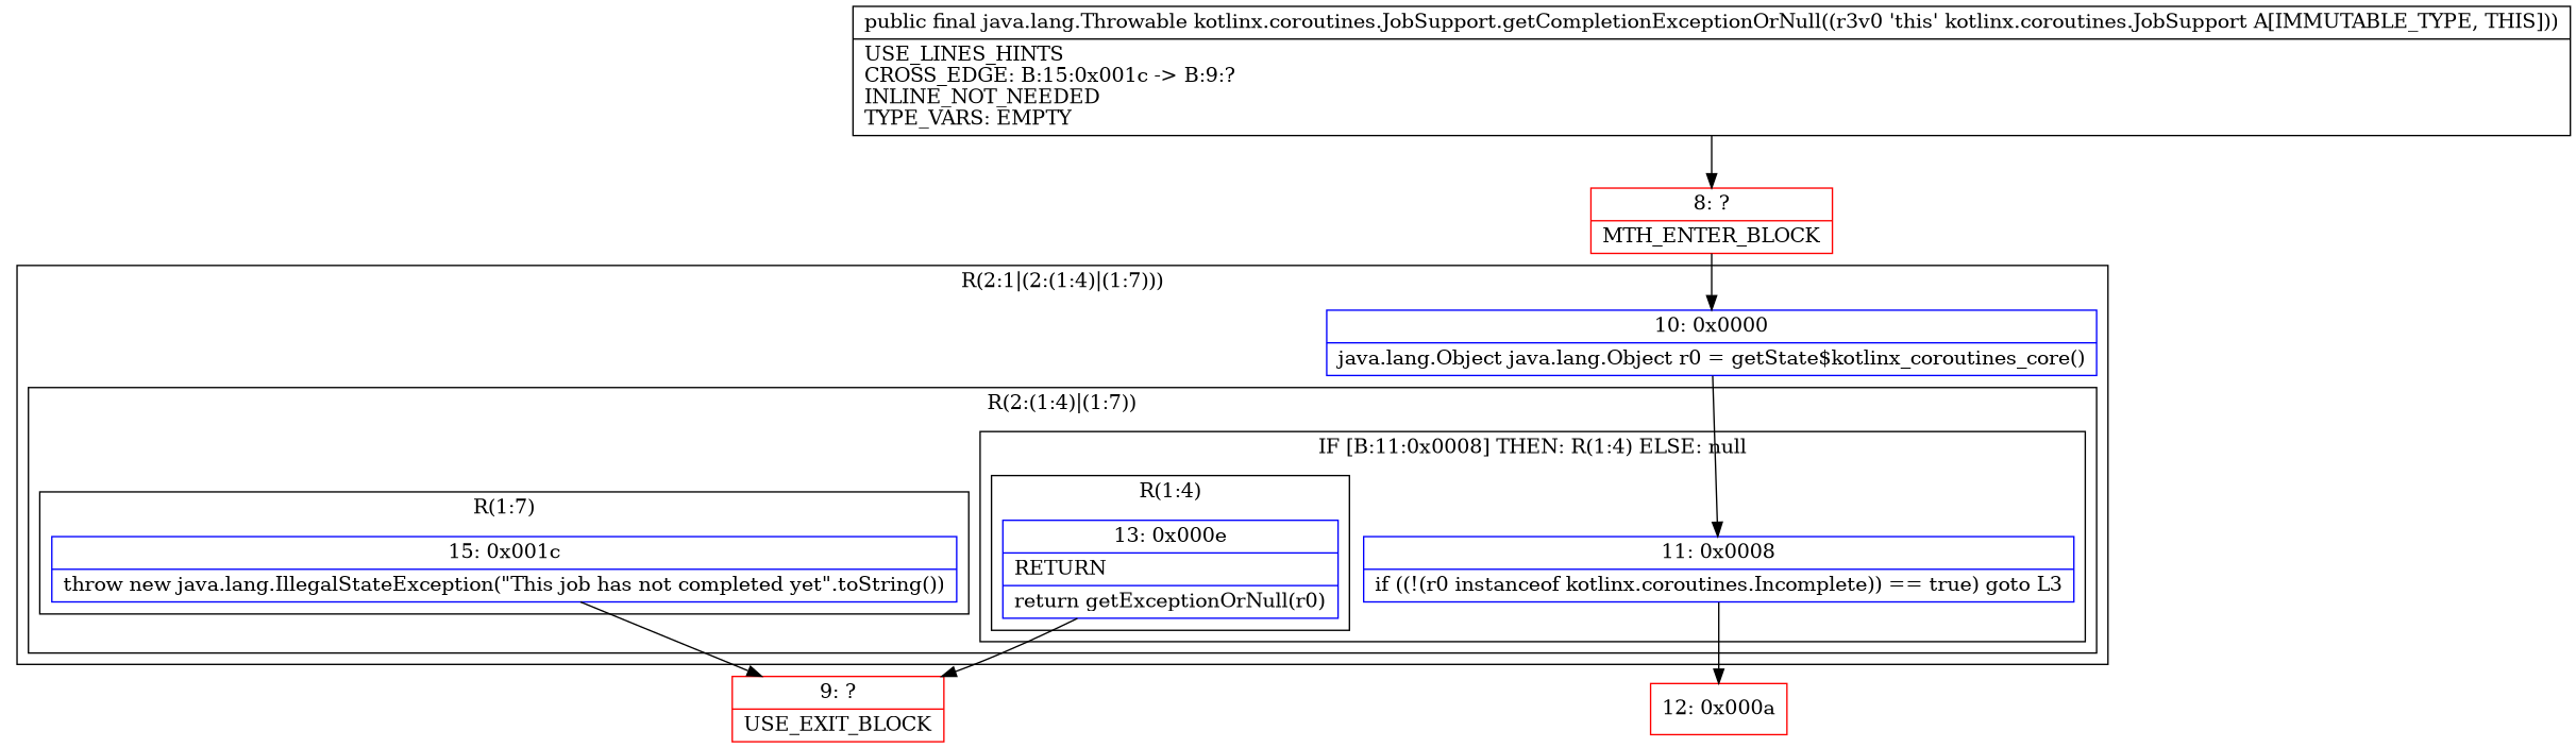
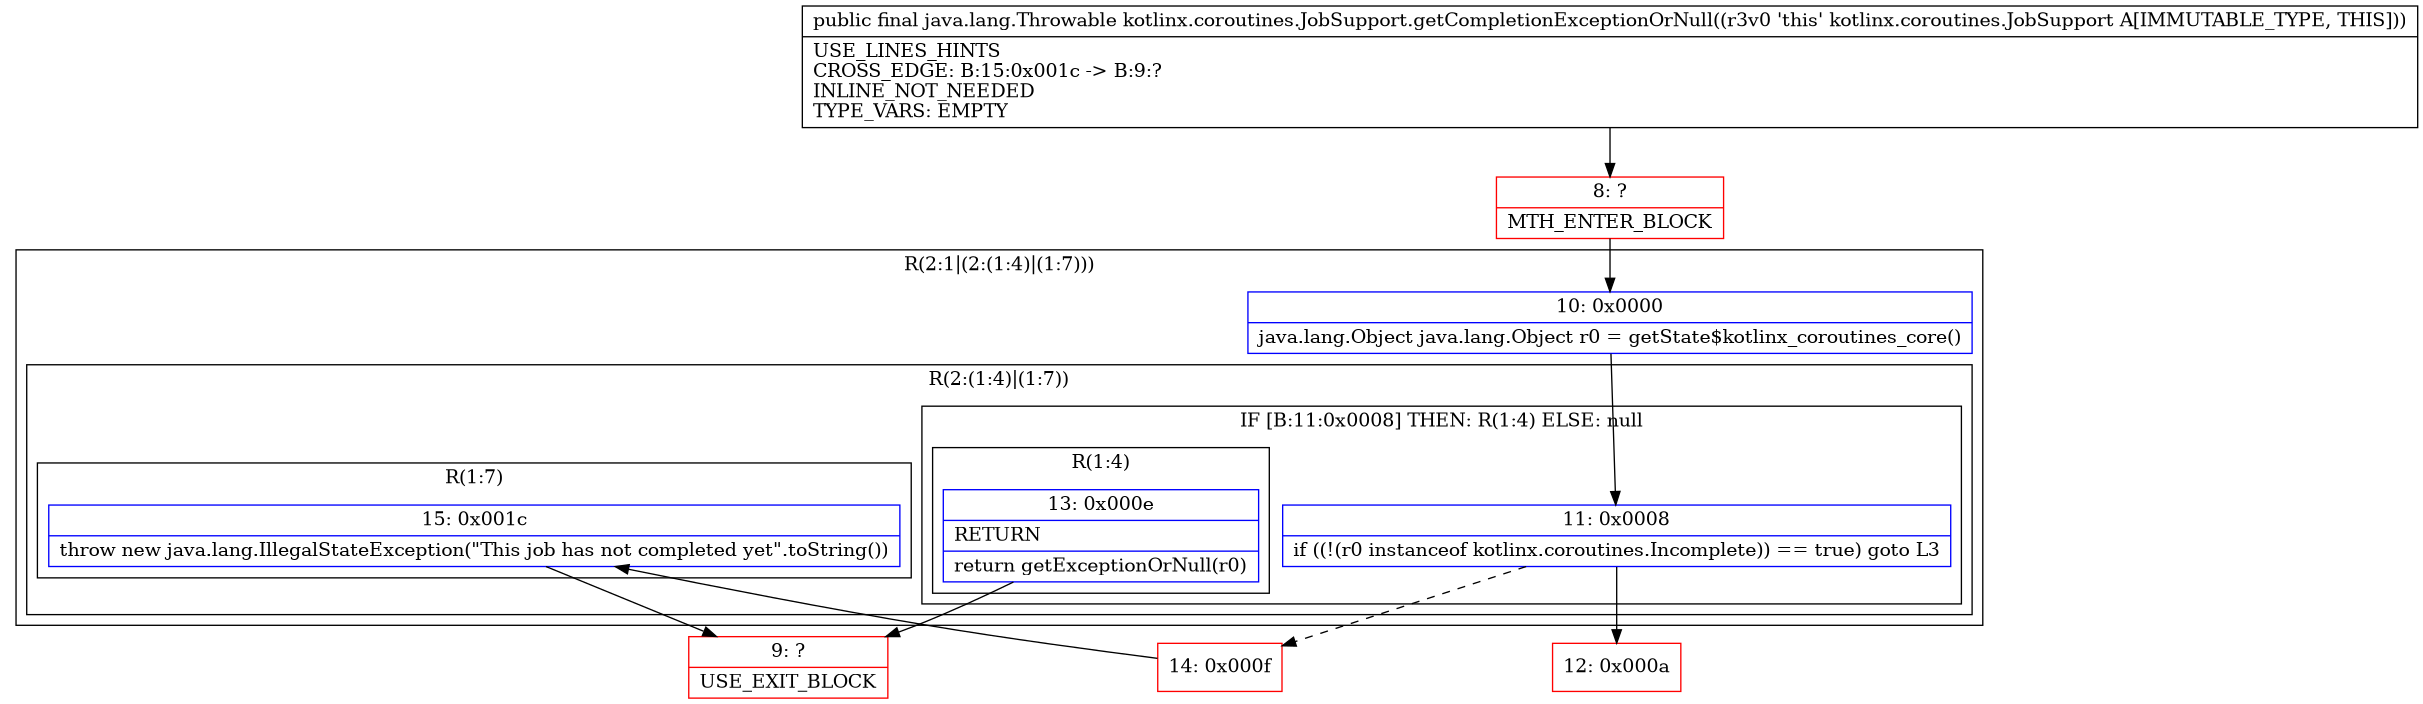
  digraph {
    node [color=blue shape=record]
    n1 [label="{13\:\ 0x000e|RETURN\l|return getExceptionOrNull(r0)\l}"]
    n2 [label="{11\:\ 0x0008|if ((!(r0 instanceof kotlinx.coroutines.Incomplete)) == true) goto L3\l}"]
    n3 [label="{15\:\ 0x001c|throw new java.lang.IllegalStateException(\"This job has not completed yet\".toString())\l}"]
    n4 [label="{10\:\ 0x0000|java.lang.Object java.lang.Object r0 = getState$kotlinx_coroutines_core()\l}"]
    n5 [color=red label="{9\:\ ?|USE_EXIT_BLOCK\l}"]
    n6 [color=red label="{12\:\ 0x000a}"]
+   n7 [color=red label="{14\:\ 0x000f}"]
    n8 [color=red label="{8\:\ ?|MTH_ENTER_BLOCK\l}"]
    n9 [label="{public final java.lang.Throwable kotlinx.coroutines.JobSupport.getCompletionExceptionOrNull((r3v0 'this' kotlinx.coroutines.JobSupport A[IMMUTABLE_TYPE, THIS]))  | USE_LINES_HINTS\lCROSS_EDGE: B:15:0x001c \-\> B:9:?\lINLINE_NOT_NEEDED\lTYPE_VARS: EMPTY\l}" color=""]
    subgraph cluster_1 {
      label="R(2:1|(2:(1:4)|(1:7)))"
      n4
      subgraph cluster_2 {
        label="R(2:(1:4)|(1:7))"
        subgraph cluster_3 {
          label="IF [B:11:0x0008] THEN: R(1:4) ELSE: null"
          n2
          subgraph cluster_4 {
            label="R(1:4)"
            n1
          }
        }
        subgraph cluster_5 {
          label="R(1:7)"
          n3
        }
      }
    }
    n1 -> n5
    n2 -> n6
+   n2 -> n7 [style=dashed]
    n3 -> n5
    n4 -> n2
+   n7 -> n3
    n8 -> n4
    n9 -> n8
  }
